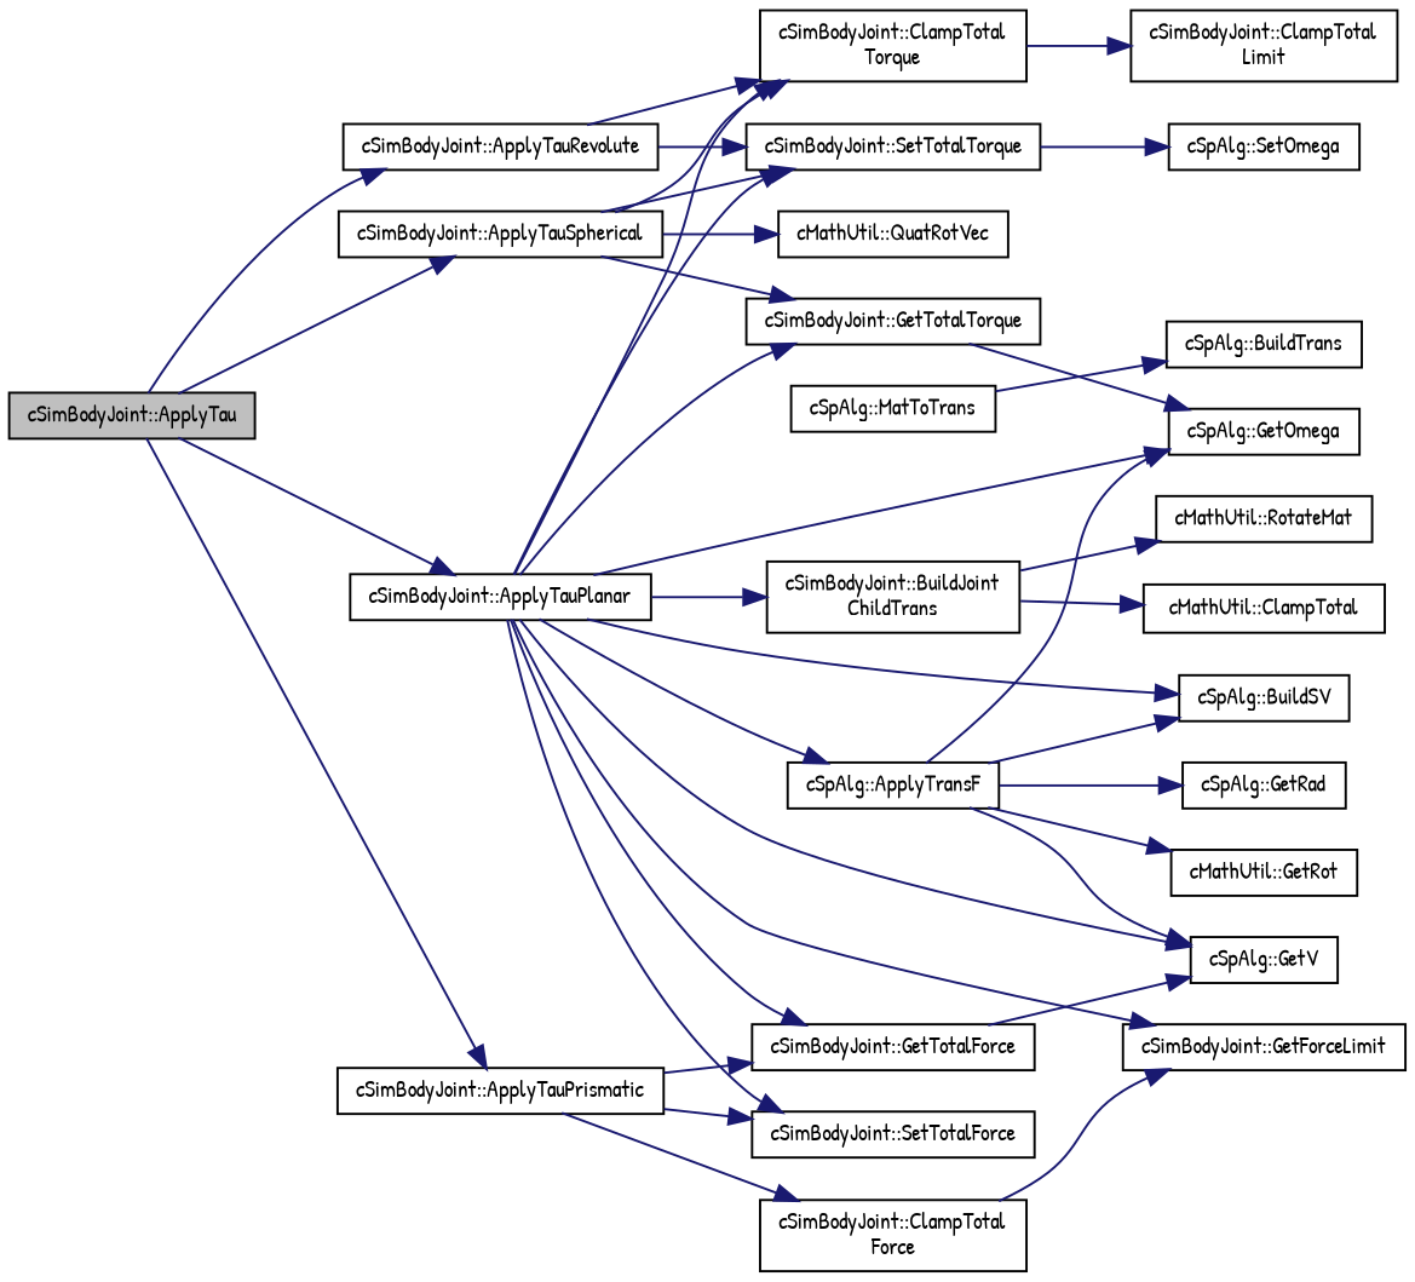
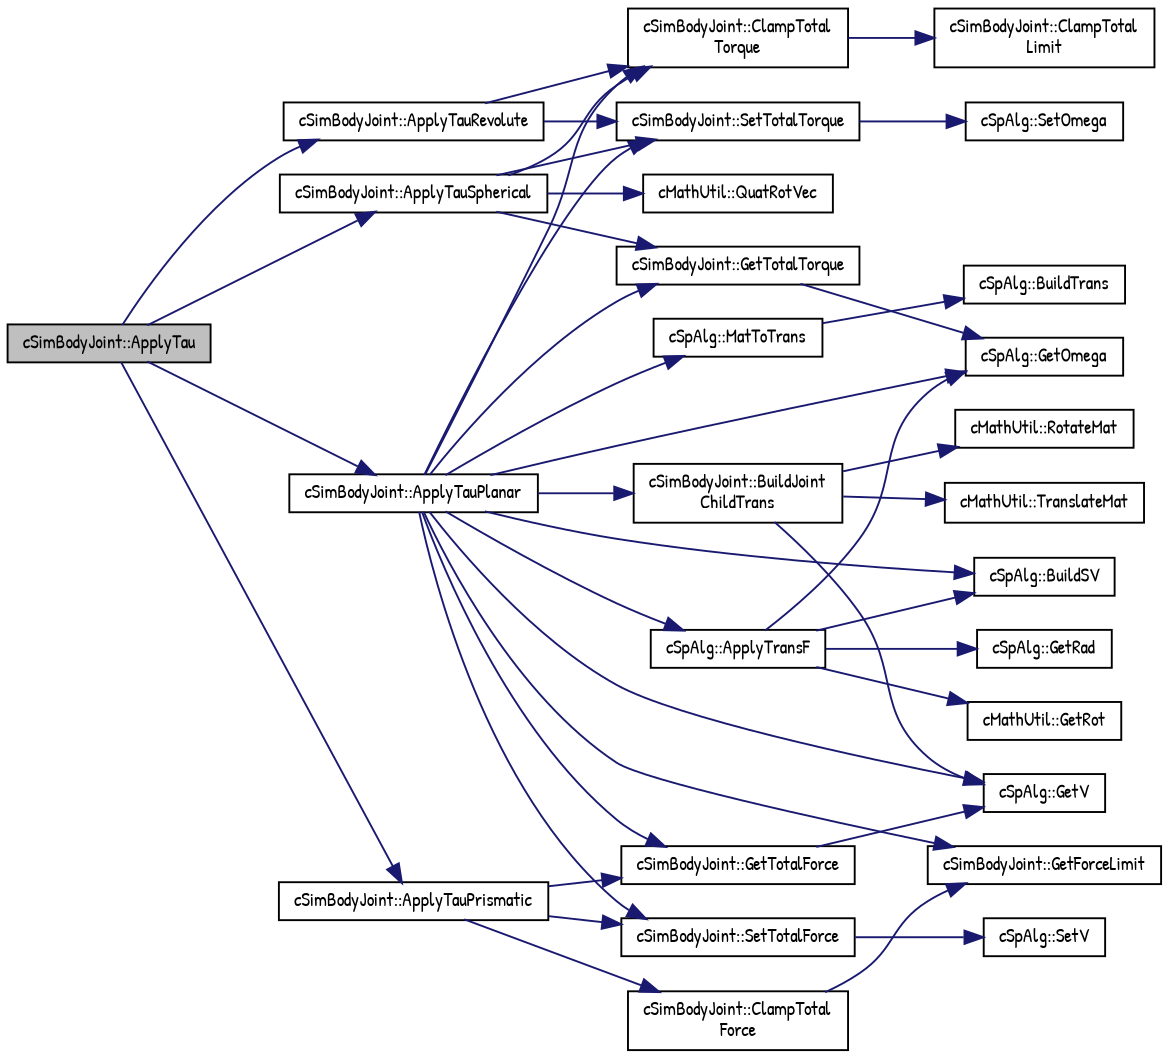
  digraph {
    fontname="Patrick Hand"
    rankdir=LR
    node [color=black fillcolor=white fontname="Patrick Hand" fontsize=10 shape=record style=filled]
    edge [color=midnightblue fontname="Patrick Hand" fontsize=10 labelfontname=Helvetica labelfontsize=10 style=solid]
    n1 [fillcolor=grey75 fontcolor=black height=0.2 label="cSimBodyJoint::ApplyTau" width=0.4]
    n2 [height=0.2 label="cSimBodyJoint::ApplyTauPlanar" width=0.4]
    n3 [height=0.2 label="cSimBodyJoint::ApplyTauPrismatic" width=0.4]
    n4 [height=0.2 label="cSimBodyJoint::ApplyTauRevolute" width=0.4]
    n5 [height=0.2 label="cSimBodyJoint::ApplyTauSpherical" width=0.4]
    n6 [height=0.2 label="cSpAlg::ApplyTransF" width=0.4]
    n7 [height=0.2 label="cSpAlg::BuildSV" width=0.4]
    n8 [height=0.2 label="cSpAlg::GetOmega" width=0.4]
    n9 [height=0.2 label="cSpAlg::GetV" width=0.4]
    n10 [height=0.2 label="cSimBodyJoint::BuildJoint\lChildTrans" width=0.4]
    n11 [height=0.2 label="cSimBodyJoint::ClampTotal\lTorque" width=0.4]
    n12 [height=0.2 label="cSimBodyJoint::GetTotalForce" width=0.4]
    n13 [height=0.2 label="cSimBodyJoint::GetTotalTorque" width=0.4]
    n14 [height=0.2 label="cSpAlg::MatToTrans" width=0.4]
    n15 [height=0.2 label="cSimBodyJoint::SetTotalForce" width=0.4]
    n16 [height=0.2 label="cSimBodyJoint::SetTotalTorque" width=0.4]
    n17 [height=0.2 label="cSimBodyJoint::GetForceLimit" width=0.4]
    n18 [height=0.2 label="cSimBodyJoint::ClampTotal\lForce" width=0.4]
    n19 [height=0.2 label="cMathUtil::QuatRotVec" width=0.4]
    n20 [height=0.2 label="cSpAlg::GetRad" width=0.4]
    n21 [height=0.2 label="cMathUtil::GetRot" width=0.4]
    n22 [height=0.2 label="cMathUtil::RotateMat" width=0.4]
-   n23 [height=0.2 label="cMathUtil::ClampTotal" width=0.4]
+   n23 [height=0.2 label="cMathUtil::TranslateMat" width=0.4]
    n24 [height=0.2 label="cSimBodyJoint::ClampTotal\lLimit" width=0.4]
    n25 [height=0.2 label="cSpAlg::BuildTrans" width=0.4]
+   n26 [height=0.2 label="cSpAlg::SetV" width=0.4]
    n27 [height=0.2 label="cSpAlg::SetOmega" width=0.4]
    n1 -> n2
    n1 -> n3
    n1 -> n4
    n1 -> n5
    n2 -> n6
    n2 -> n7
    n2 -> n8
    n2 -> n9
    n2 -> n10
    n2 -> n11
    n2 -> n12
    n2 -> n13
+   n2 -> n14
    n2 -> n15
    n2 -> n16
    n2 -> n17
    n3 -> n12
    n3 -> n15
    n3 -> n18
    n4 -> n11
    n4 -> n16
    n5 -> n11
    n5 -> n13
    n5 -> n16
    n5 -> n19
    n6 -> n7
    n6 -> n8
-   n6 -> n9
+   n10 -> n9
    n6 -> n20
    n6 -> n21
    n10 -> n22
    n10 -> n23
    n11 -> n24
    n12 -> n9
    n13 -> n8
    n14 -> n25
+   n15 -> n26
    n16 -> n27
    n18 -> n17
  }
